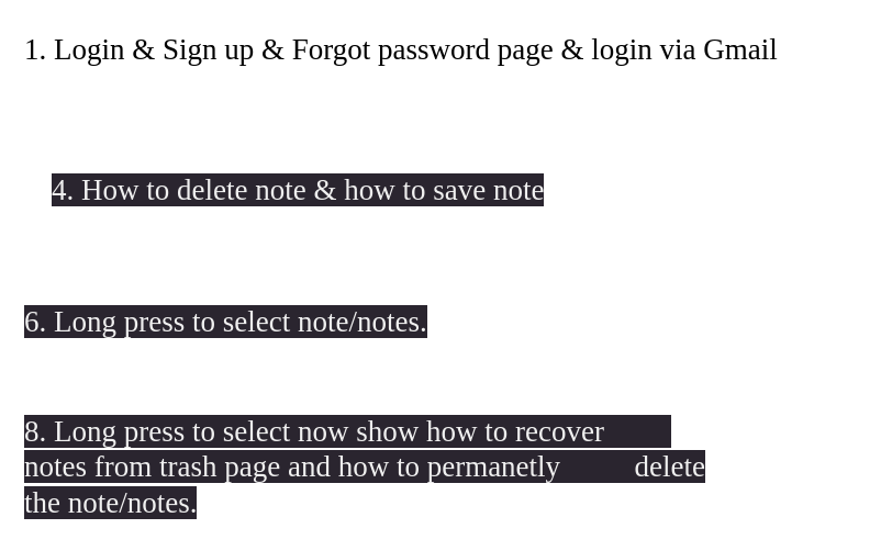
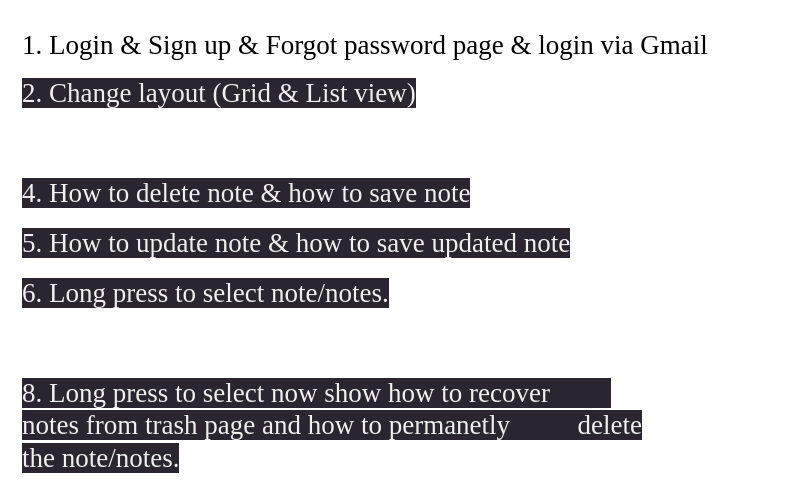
  <mxCell id="0" />
  <mxCell id="1" parent="0" />
  <mxCell id="2" value="&lt;font style=&quot;font-size: 27px;&quot;&gt;1. Login &amp;amp; Sign up &amp;amp; Forgot password page &amp;amp; login via Gmail&amp;nbsp;&lt;/font&gt;" style="text;html=1;align=left;verticalAlign=middle;resizable=0;points=[];autosize=1;strokeColor=none;fillColor=none;fontFamily=Comic Sans MS;" vertex="1" parent="1"><mxGeometry x="20" y="20" width="770" height="50" as="geometry" /></mxCell>
- <mxCell id="4" value="&lt;span style=&quot;color: rgb(240, 240, 240); font-family: &amp;quot;Comic Sans MS&amp;quot;; font-size: 27px; font-style: normal; font-variant-ligatures: normal; font-variant-caps: normal; font-weight: 400; letter-spacing: normal; orphans: 2; text-indent: 0px; text-transform: none; widows: 2; word-spacing: 0px; -webkit-text-stroke-width: 0px; background-color: rgb(42, 37, 47); text-decoration-thickness: initial; text-decoration-style: initial; text-decoration-color: initial; float: none; display: inline !important;&quot;&gt;4. How to delete note &amp;amp; how to save note&lt;/span&gt;" style="text;whiteSpace=wrap;html=1;fontSize=27;fontFamily=Comic Sans MS;align=left;" vertex="1" parent="1"><mxGeometry x="45" y="150" width="580" height="50" as="geometry" /></mxCell>
+ <mxCell id="3" value="&lt;span style=&quot;color: rgb(240, 240, 240); font-family: &amp;quot;Comic Sans MS&amp;quot;; font-size: 27px; font-style: normal; font-variant-ligatures: normal; font-variant-caps: normal; font-weight: 400; letter-spacing: normal; orphans: 2; text-indent: 0px; text-transform: none; widows: 2; word-spacing: 0px; -webkit-text-stroke-width: 0px; background-color: rgb(42, 37, 47); text-decoration-thickness: initial; text-decoration-style: initial; text-decoration-color: initial; float: none; display: inline !important;&quot;&gt;2. Change layout (Grid &amp;amp; List view)&lt;/span&gt;" style="text;whiteSpace=wrap;html=1;fontSize=27;fontFamily=Comic Sans MS;align=left;" vertex="1" parent="1"><mxGeometry x="20" y="70" width="560" height="40" as="geometry" /></mxCell>
+ <mxCell id="4" value="&lt;span style=&quot;color: rgb(240, 240, 240); font-family: &amp;quot;Comic Sans MS&amp;quot;; font-size: 27px; font-style: normal; font-variant-ligatures: normal; font-variant-caps: normal; font-weight: 400; letter-spacing: normal; orphans: 2; text-indent: 0px; text-transform: none; widows: 2; word-spacing: 0px; -webkit-text-stroke-width: 0px; background-color: rgb(42, 37, 47); text-decoration-thickness: initial; text-decoration-style: initial; text-decoration-color: initial; float: none; display: inline !important;&quot;&gt;4. How to delete note &amp;amp; how to save note&lt;/span&gt;" style="text;whiteSpace=wrap;html=1;fontSize=27;fontFamily=Comic Sans MS;align=left;" vertex="1" parent="1"><mxGeometry x="20" y="170" width="580" height="50" as="geometry" /></mxCell>
+ <mxCell id="5" value="&lt;span style=&quot;color: rgb(240, 240, 240); font-family: &amp;quot;Comic Sans MS&amp;quot;; font-size: 27px; font-style: normal; font-variant-ligatures: normal; font-variant-caps: normal; font-weight: 400; letter-spacing: normal; orphans: 2; text-indent: 0px; text-transform: none; widows: 2; word-spacing: 0px; -webkit-text-stroke-width: 0px; background-color: rgb(42, 37, 47); text-decoration-thickness: initial; text-decoration-style: initial; text-decoration-color: initial; float: none; display: inline !important;&quot;&gt;5. How to update note &amp;amp; how to save updated note&lt;/span&gt;" style="text;whiteSpace=wrap;html=1;fontSize=27;fontFamily=Comic Sans MS;align=left;" vertex="1" parent="1"><mxGeometry x="20" y="220" width="650" height="50" as="geometry" /></mxCell>
  <mxCell id="6" value="&lt;span style=&quot;color: rgb(240, 240, 240); font-family: &amp;quot;Comic Sans MS&amp;quot;; font-size: 27px; font-style: normal; font-variant-ligatures: normal; font-variant-caps: normal; font-weight: 400; letter-spacing: normal; orphans: 2; text-indent: 0px; text-transform: none; widows: 2; word-spacing: 0px; -webkit-text-stroke-width: 0px; background-color: rgb(42, 37, 47); text-decoration-thickness: initial; text-decoration-style: initial; text-decoration-color: initial; float: none; display: inline !important;&quot;&gt;6. Long press to select note/notes.&lt;/span&gt;" style="text;whiteSpace=wrap;html=1;fontSize=27;fontFamily=Comic Sans MS;align=left;" vertex="1" parent="1"><mxGeometry x="20" y="270" width="650" height="50" as="geometry" /></mxCell>
  <mxCell id="7" value="&lt;span style=&quot;color: rgb(240, 240, 240); font-family: &amp;quot;Comic Sans MS&amp;quot;; font-size: 27px; font-style: normal; font-variant-ligatures: normal; font-variant-caps: normal; font-weight: 400; letter-spacing: normal; orphans: 2; text-indent: 0px; text-transform: none; widows: 2; word-spacing: 0px; -webkit-text-stroke-width: 0px; background-color: rgb(42, 37, 47); text-decoration-thickness: initial; text-decoration-style: initial; text-decoration-color: initial; float: none; display: inline !important;&quot;&gt;8. Long press to select now show how to recover&amp;nbsp; &amp;nbsp; &amp;nbsp; &amp;nbsp; &amp;nbsp; notes from trash page and how to permanetly&amp;nbsp; &amp;nbsp; &amp;nbsp; &amp;nbsp; &amp;nbsp; delete the note/notes.&lt;/span&gt;" style="text;whiteSpace=wrap;html=1;fontSize=27;fontFamily=Comic Sans MS;align=left;" vertex="1" parent="1"><mxGeometry x="20" y="370" width="650" height="110" as="geometry" /></mxCell>
